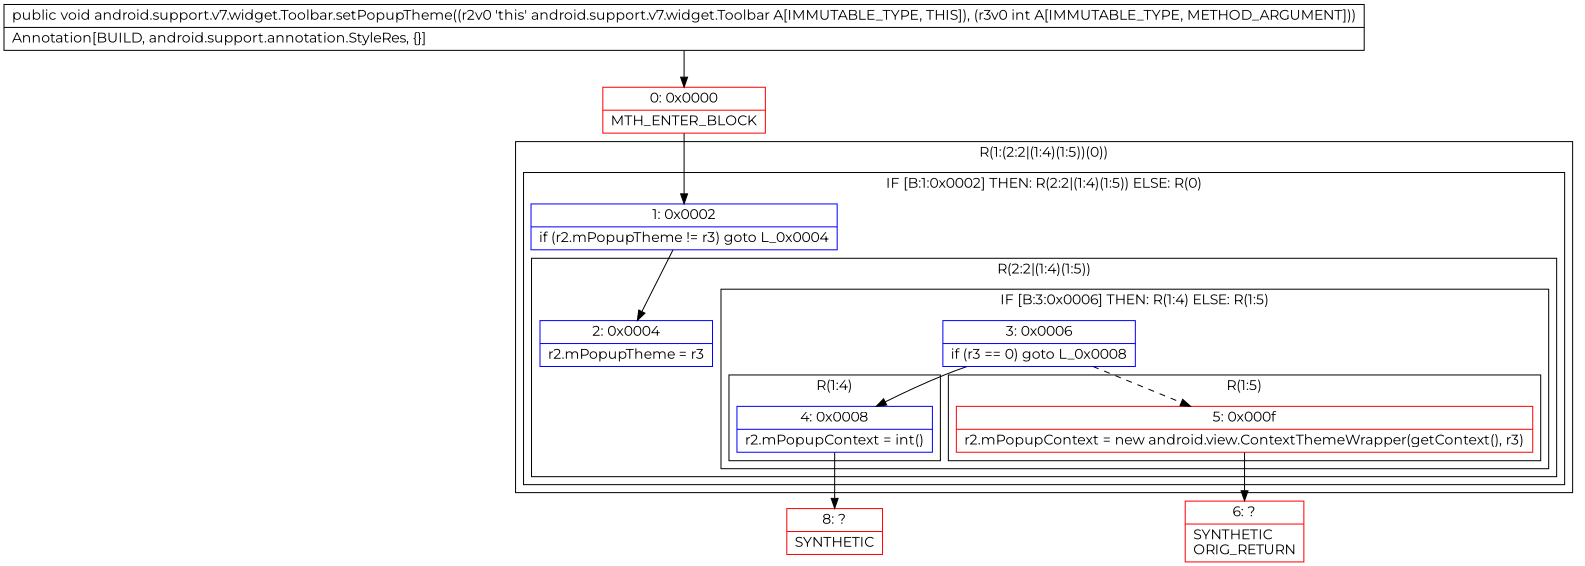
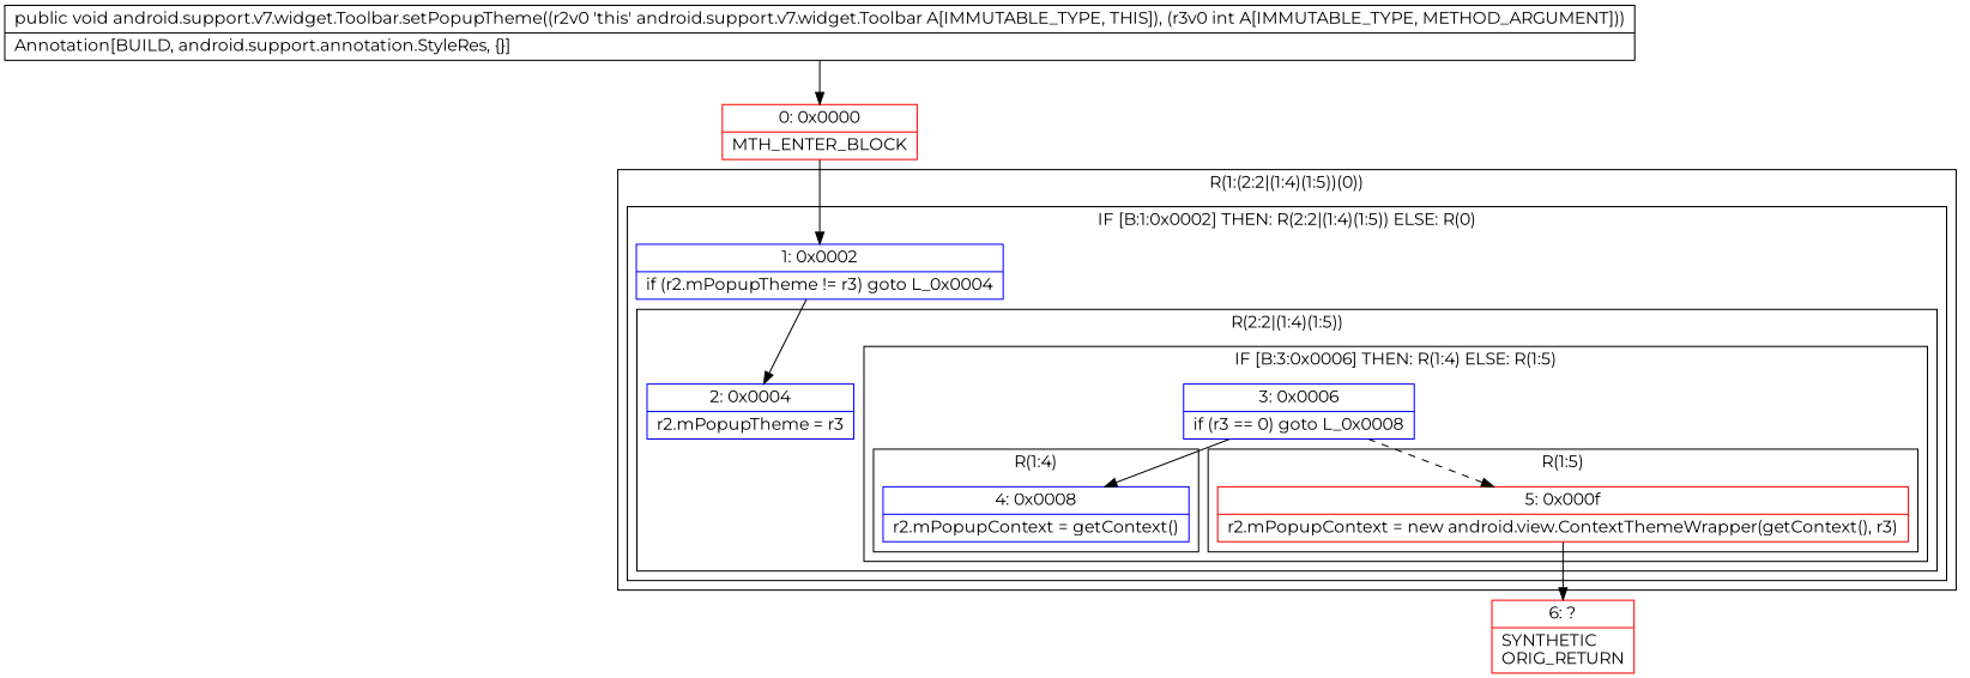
  digraph {
    fontname=Montserrat
    node [color=blue fontname=Montserrat shape=record]
    edge [fontname=Montserrat]
-   n1 [label="{4\:\ 0x0008|r2.mPopupContext = int()\l}"]
+   n1 [label="{4\:\ 0x0008|r2.mPopupContext = getContext()\l}"]
    n2 [color=red label="{5\:\ 0x000f|r2.mPopupContext = new android.view.ContextThemeWrapper(getContext(), r3)\l}"]
    n3 [label="{3\:\ 0x0006|if (r3 == 0) goto L_0x0008\l}"]
    n4 [label="{2\:\ 0x0004|r2.mPopupTheme = r3\l}"]
    n5 [label="{1\:\ 0x0002|if (r2.mPopupTheme != r3) goto L_0x0004\l}"]
-   n6 [color=red label="{8\:\ ?|SYNTHETIC\l}"]
    n7 [color=red label="{6\:\ ?|SYNTHETIC\lORIG_RETURN\l}"]
    n8 [color=red label="{0\:\ 0x0000|MTH_ENTER_BLOCK\l}"]
    n9 [label="{public void android.support.v7.widget.Toolbar.setPopupTheme((r2v0 'this' android.support.v7.widget.Toolbar A[IMMUTABLE_TYPE, THIS]), (r3v0 int A[IMMUTABLE_TYPE, METHOD_ARGUMENT]))  | Annotation[BUILD, android.support.annotation.StyleRes, \{\}]\l}" color=""]
    subgraph cluster_1 {
      label="R(1:(2:2|(1:4)(1:5))(0))"
      subgraph cluster_2 {
        label="IF [B:1:0x0002] THEN: R(2:2|(1:4)(1:5)) ELSE: R(0)"
        n5
        subgraph cluster_3 {
          label="R(2:2|(1:4)(1:5))"
          n4
          subgraph cluster_4 {
            label="IF [B:3:0x0006] THEN: R(1:4) ELSE: R(1:5)"
            n3
            subgraph cluster_5 {
              label="R(1:4)"
              n1
            }
            subgraph cluster_6 {
              label="R(1:5)"
              n2
            }
          }
        }
        subgraph cluster_7 {
          label="R(0)"
        }
      }
    }
-   n1 -> n6
    n2 -> n7
    n3 -> n1
    n3 -> n2 [style=dashed]
    n5 -> n4
    n8 -> n5
    n9 -> n8
  }
